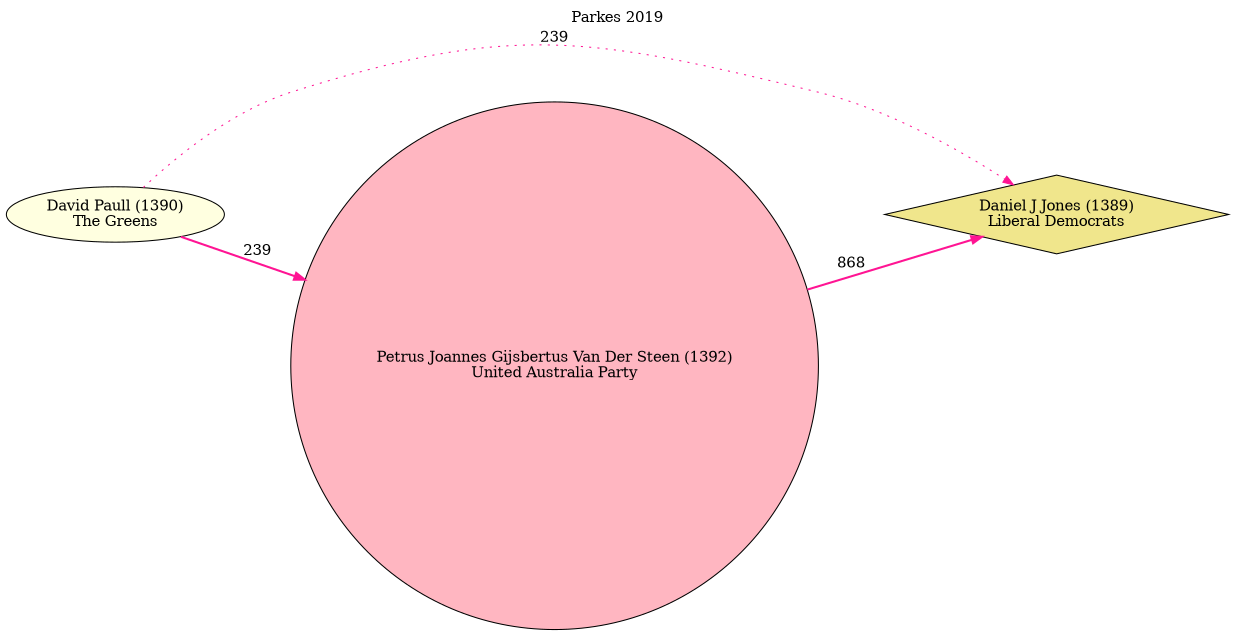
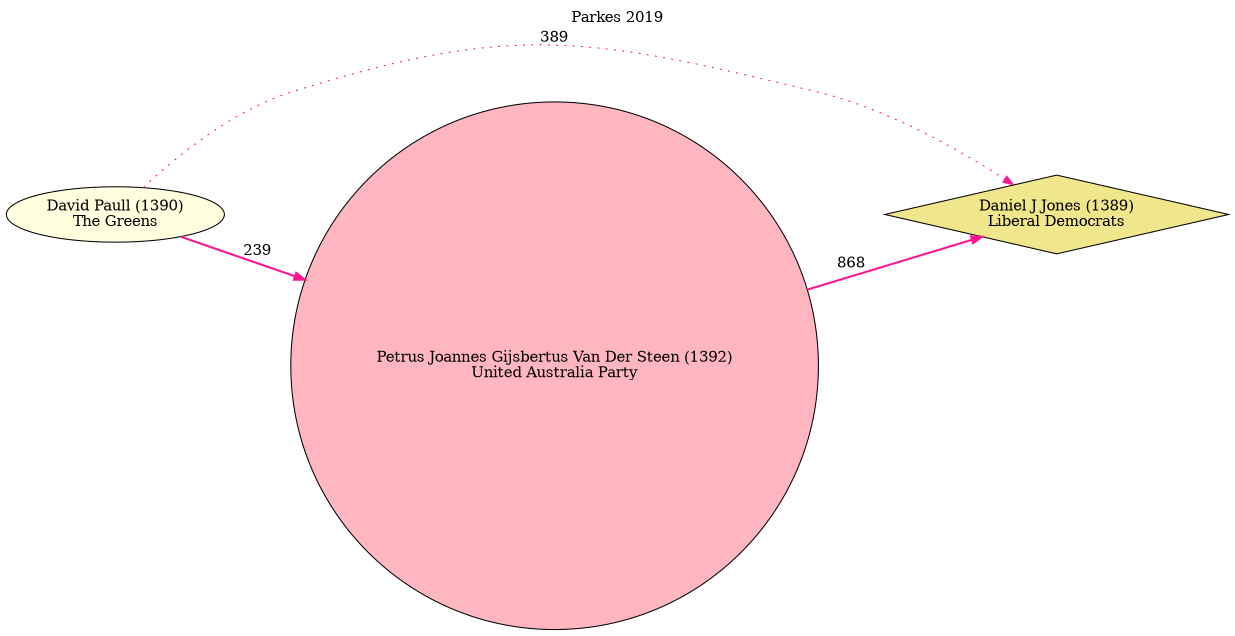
  digraph {
    label="Parkes 2019"
    labelloc=t
    mclimit=10
    rankdir=LR
    node [style=filled]
    edge [color=deeppink style=bold]
    n1 [label="Daniel J Jones (1389)\nLiberal Democrats" shape=diamond fillcolor=khaki]
    n2 [label="Petrus Joannes Gijsbertus Van Der Steen (1392)\nUnited Australia Party" shape=circle fillcolor=lightpink]
    n3 [label="David Paull (1390)\nThe Greens" shape=ellipse fillcolor=lightyellow]
    n2 -> n1 [label=868]
-   n3 -> n1 [label=239 style=dotted]
+   n3 -> n1 [label=389 style=dotted]
    n3 -> n2 [label=239]
  }
